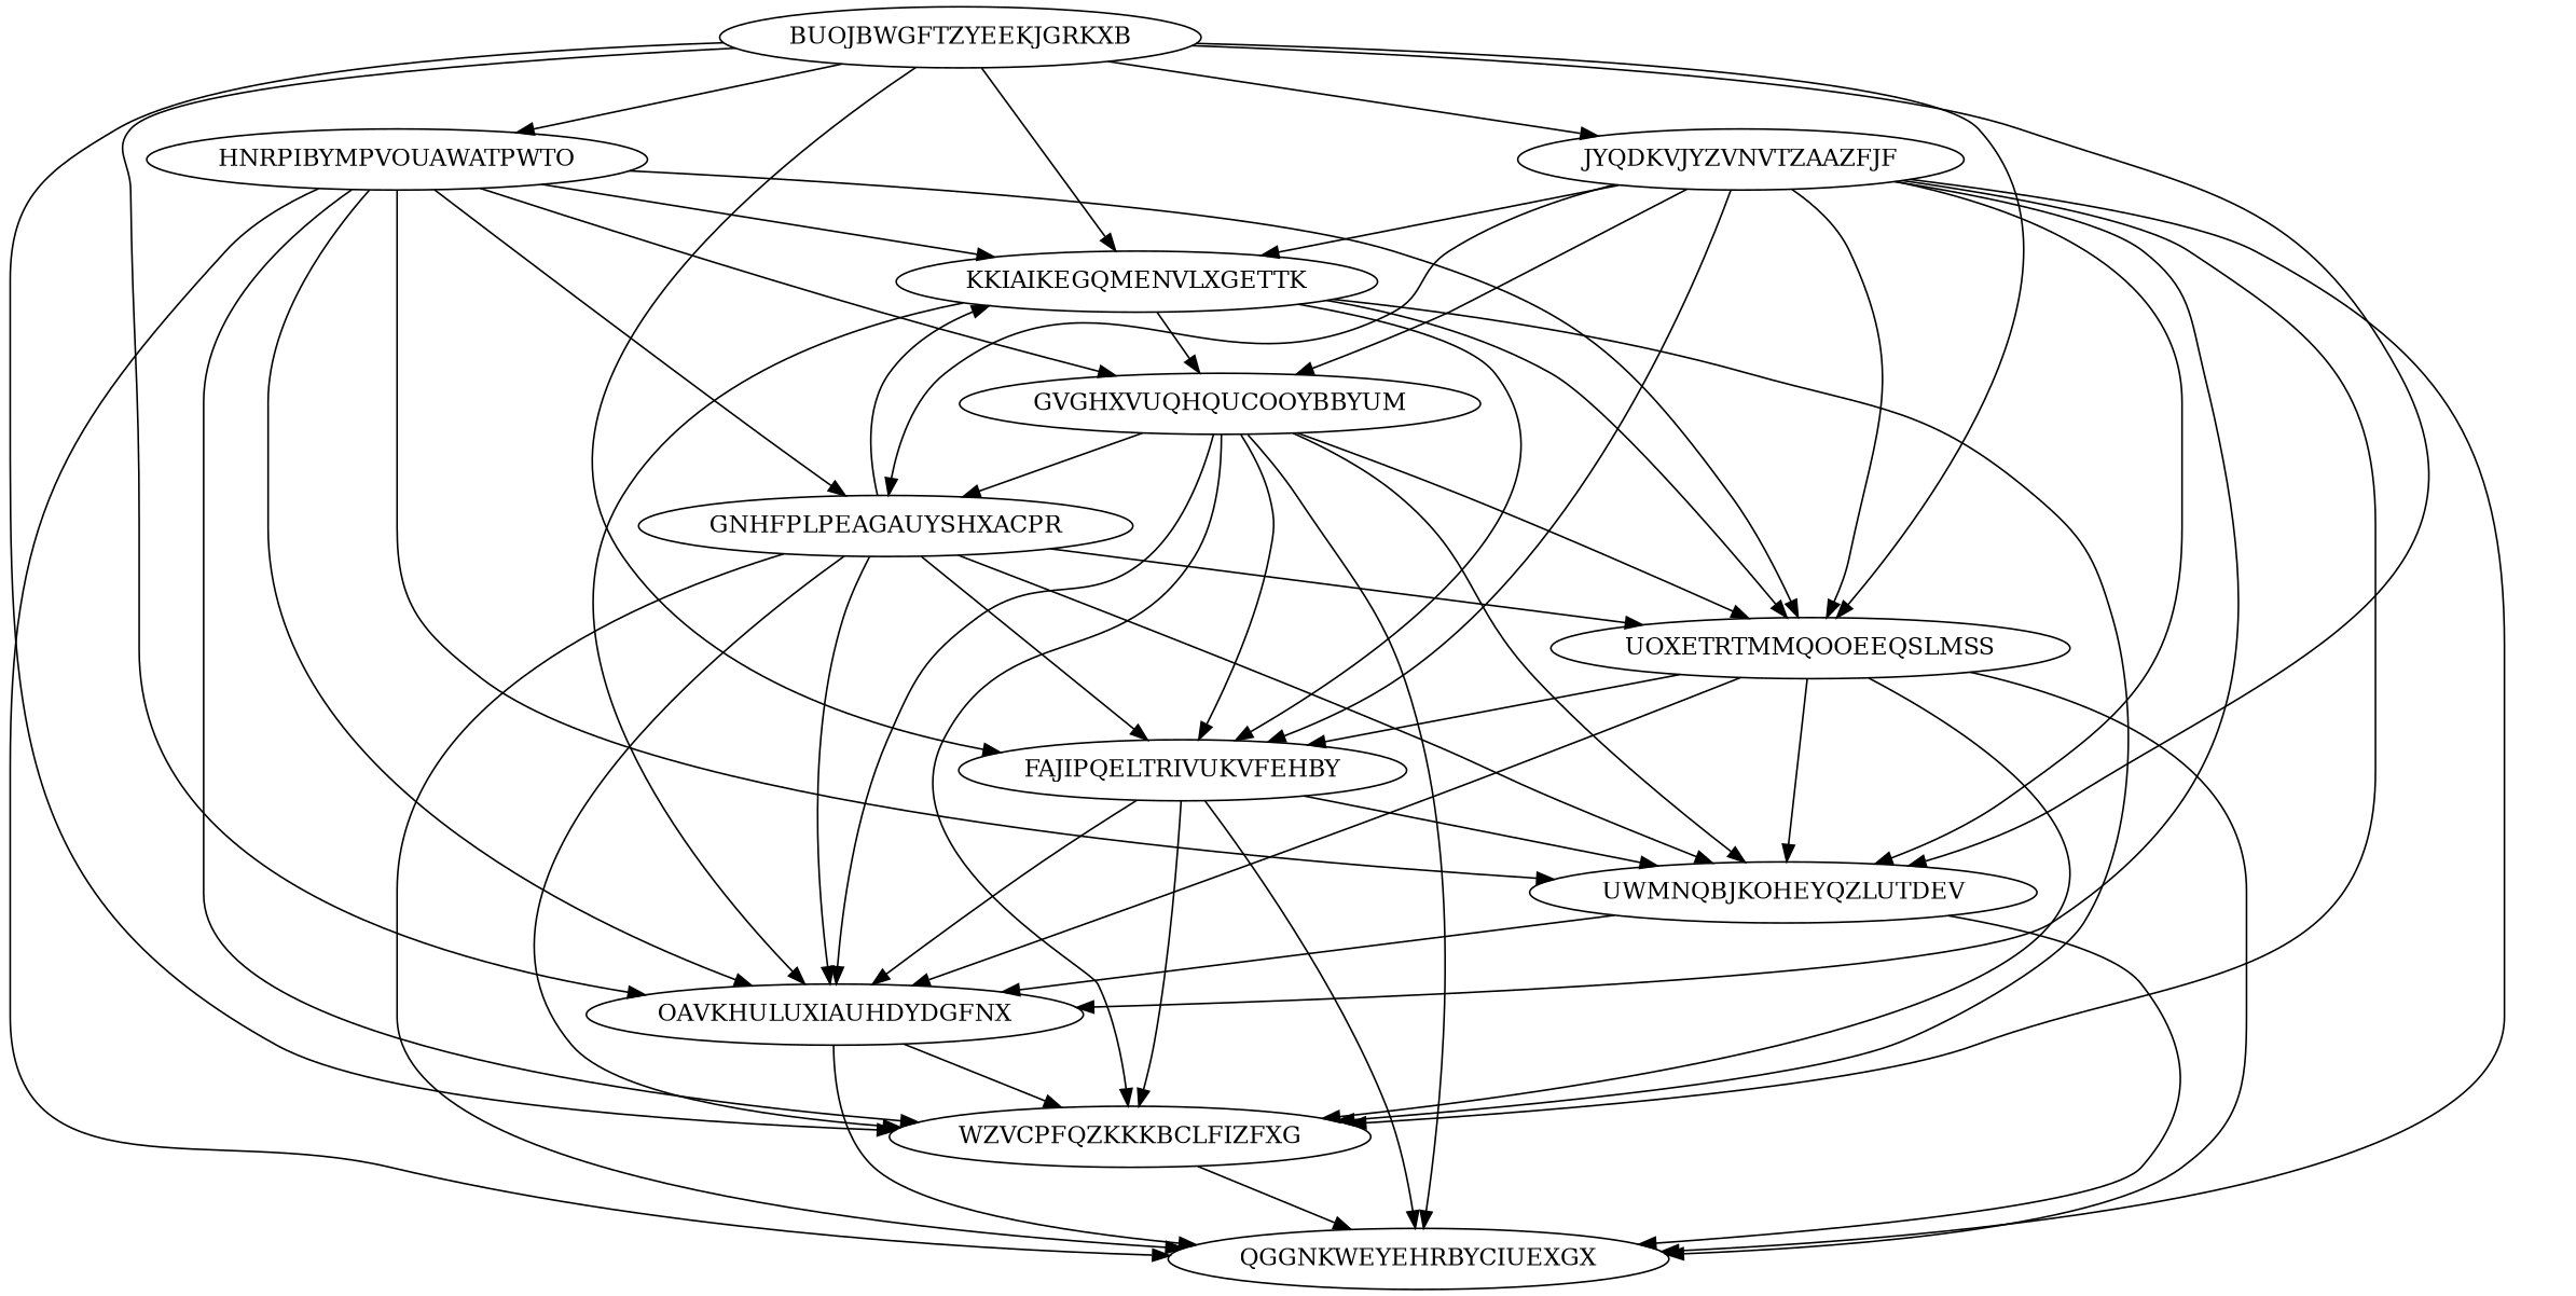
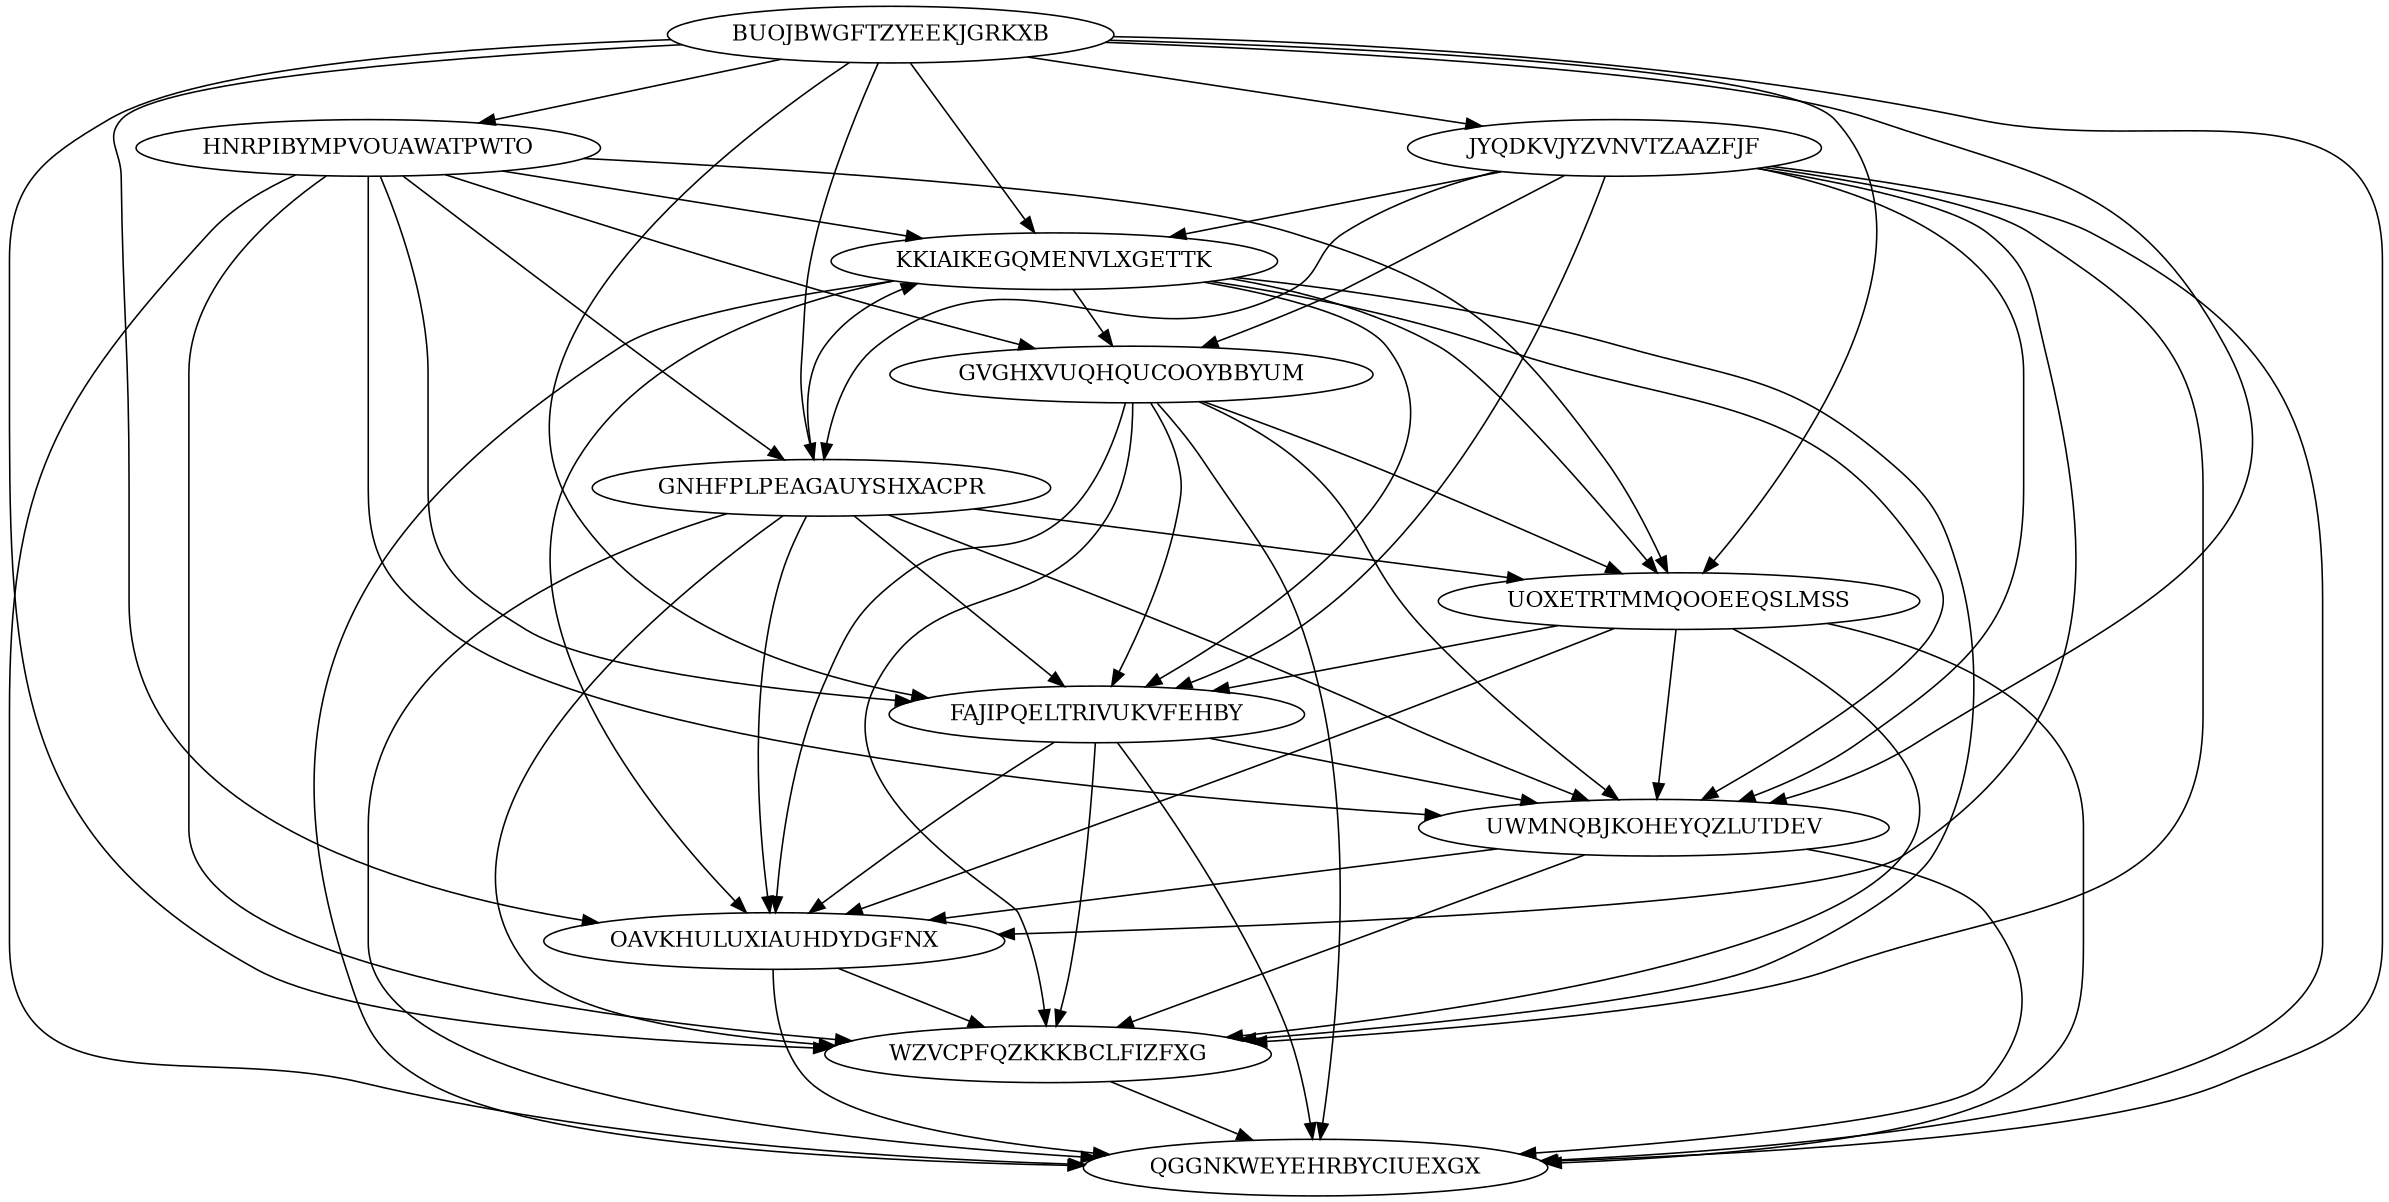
  digraph {
    node [Weight=19]
    edge [Weight=15]
    BUOJBWGFTZYEEKJGRKXB [Weight=12]
    HNRPIBYMPVOUAWATPWTO [Weight=13]
    JYQDKVJYZVNVTZAAZFJF [Weight=16]
    KKIAIKEGQMENVLXGETTK [Weight=14]
    GNHFPLPEAGAUYSHXACPR
    UOXETRTMMQOOEEQSLMSS [Weight=11]
    FAJIPQELTRIVUKVFEHBY [Weight=18]
    UWMNQBJKOHEYQZLUTDEV
    OAVKHULUXIAUHDYDGFNX [Weight=18]
    WZVCPFQZKKKBCLFIZFXG [Weight=20]
    QGGNKWEYEHRBYCIUEXGX
    GVGHXVUQHQUCOOYBBYUM [Weight=13]
    BUOJBWGFTZYEEKJGRKXB -> HNRPIBYMPVOUAWATPWTO [Weight=10]
    BUOJBWGFTZYEEKJGRKXB -> JYQDKVJYZVNVTZAAZFJF
    BUOJBWGFTZYEEKJGRKXB -> KKIAIKEGQMENVLXGETTK [Weight=20]
-   GVGHXVUQHQUCOOYBBYUM -> GNHFPLPEAGAUYSHXACPR [Weight=11]
+   BUOJBWGFTZYEEKJGRKXB -> GNHFPLPEAGAUYSHXACPR [Weight=11]
    BUOJBWGFTZYEEKJGRKXB -> UOXETRTMMQOOEEQSLMSS [Weight=17]
    BUOJBWGFTZYEEKJGRKXB -> FAJIPQELTRIVUKVFEHBY [Weight=17]
    BUOJBWGFTZYEEKJGRKXB -> UWMNQBJKOHEYQZLUTDEV [Weight=10]
    BUOJBWGFTZYEEKJGRKXB -> OAVKHULUXIAUHDYDGFNX [Weight=14]
    BUOJBWGFTZYEEKJGRKXB -> WZVCPFQZKKKBCLFIZFXG [Weight=20]
+   BUOJBWGFTZYEEKJGRKXB -> QGGNKWEYEHRBYCIUEXGX [Weight=14]
    HNRPIBYMPVOUAWATPWTO -> KKIAIKEGQMENVLXGETTK [Weight=18]
    HNRPIBYMPVOUAWATPWTO -> GNHFPLPEAGAUYSHXACPR [Weight=14]
    HNRPIBYMPVOUAWATPWTO -> UOXETRTMMQOOEEQSLMSS
-   HNRPIBYMPVOUAWATPWTO -> OAVKHULUXIAUHDYDGFNX [Weight=10]
+   HNRPIBYMPVOUAWATPWTO -> FAJIPQELTRIVUKVFEHBY [Weight=10]
    HNRPIBYMPVOUAWATPWTO -> UWMNQBJKOHEYQZLUTDEV [Weight=18]
    HNRPIBYMPVOUAWATPWTO -> WZVCPFQZKKKBCLFIZFXG [Weight=17]
    HNRPIBYMPVOUAWATPWTO -> QGGNKWEYEHRBYCIUEXGX
    HNRPIBYMPVOUAWATPWTO -> GVGHXVUQHQUCOOYBBYUM [Weight=11]
    JYQDKVJYZVNVTZAAZFJF -> KKIAIKEGQMENVLXGETTK [Weight=19]
    JYQDKVJYZVNVTZAAZFJF -> GNHFPLPEAGAUYSHXACPR [Weight=14]
-   JYQDKVJYZVNVTZAAZFJF -> UOXETRTMMQOOEEQSLMSS [Weight=12]
    JYQDKVJYZVNVTZAAZFJF -> FAJIPQELTRIVUKVFEHBY [Weight=11]
    JYQDKVJYZVNVTZAAZFJF -> UWMNQBJKOHEYQZLUTDEV [Weight=17]
    JYQDKVJYZVNVTZAAZFJF -> OAVKHULUXIAUHDYDGFNX [Weight=10]
    JYQDKVJYZVNVTZAAZFJF -> WZVCPFQZKKKBCLFIZFXG [Weight=12]
    JYQDKVJYZVNVTZAAZFJF -> QGGNKWEYEHRBYCIUEXGX [Weight=14]
    JYQDKVJYZVNVTZAAZFJF -> GVGHXVUQHQUCOOYBBYUM
    KKIAIKEGQMENVLXGETTK -> UOXETRTMMQOOEEQSLMSS [Weight=20]
    KKIAIKEGQMENVLXGETTK -> FAJIPQELTRIVUKVFEHBY [Weight=19]
+   KKIAIKEGQMENVLXGETTK -> UWMNQBJKOHEYQZLUTDEV
    KKIAIKEGQMENVLXGETTK -> OAVKHULUXIAUHDYDGFNX [Weight=11]
    KKIAIKEGQMENVLXGETTK -> WZVCPFQZKKKBCLFIZFXG [Weight=16]
+   KKIAIKEGQMENVLXGETTK -> QGGNKWEYEHRBYCIUEXGX [Weight=19]
    KKIAIKEGQMENVLXGETTK -> GVGHXVUQHQUCOOYBBYUM
    GNHFPLPEAGAUYSHXACPR -> KKIAIKEGQMENVLXGETTK [Weight=11]
    GNHFPLPEAGAUYSHXACPR -> UOXETRTMMQOOEEQSLMSS [Weight=14]
    GNHFPLPEAGAUYSHXACPR -> FAJIPQELTRIVUKVFEHBY
    GNHFPLPEAGAUYSHXACPR -> UWMNQBJKOHEYQZLUTDEV [Weight=19]
    GNHFPLPEAGAUYSHXACPR -> OAVKHULUXIAUHDYDGFNX [Weight=13]
    GNHFPLPEAGAUYSHXACPR -> WZVCPFQZKKKBCLFIZFXG [Weight=13]
    GNHFPLPEAGAUYSHXACPR -> QGGNKWEYEHRBYCIUEXGX [Weight=18]
    UOXETRTMMQOOEEQSLMSS -> FAJIPQELTRIVUKVFEHBY [Weight=20]
    UOXETRTMMQOOEEQSLMSS -> UWMNQBJKOHEYQZLUTDEV [Weight=18]
    UOXETRTMMQOOEEQSLMSS -> OAVKHULUXIAUHDYDGFNX [Weight=12]
    UOXETRTMMQOOEEQSLMSS -> WZVCPFQZKKKBCLFIZFXG [Weight=19]
    UOXETRTMMQOOEEQSLMSS -> QGGNKWEYEHRBYCIUEXGX
    FAJIPQELTRIVUKVFEHBY -> UWMNQBJKOHEYQZLUTDEV
    FAJIPQELTRIVUKVFEHBY -> OAVKHULUXIAUHDYDGFNX [Weight=20]
    FAJIPQELTRIVUKVFEHBY -> WZVCPFQZKKKBCLFIZFXG [Weight=19]
    FAJIPQELTRIVUKVFEHBY -> QGGNKWEYEHRBYCIUEXGX [Weight=19]
    UWMNQBJKOHEYQZLUTDEV -> OAVKHULUXIAUHDYDGFNX [Weight=13]
+   UWMNQBJKOHEYQZLUTDEV -> WZVCPFQZKKKBCLFIZFXG
    UWMNQBJKOHEYQZLUTDEV -> QGGNKWEYEHRBYCIUEXGX [Weight=12]
    OAVKHULUXIAUHDYDGFNX -> WZVCPFQZKKKBCLFIZFXG [Weight=20]
    OAVKHULUXIAUHDYDGFNX -> QGGNKWEYEHRBYCIUEXGX
    WZVCPFQZKKKBCLFIZFXG -> QGGNKWEYEHRBYCIUEXGX [Weight=19]
    GVGHXVUQHQUCOOYBBYUM -> UOXETRTMMQOOEEQSLMSS [Weight=10]
    GVGHXVUQHQUCOOYBBYUM -> FAJIPQELTRIVUKVFEHBY [Weight=20]
    GVGHXVUQHQUCOOYBBYUM -> UWMNQBJKOHEYQZLUTDEV [Weight=17]
    GVGHXVUQHQUCOOYBBYUM -> OAVKHULUXIAUHDYDGFNX [Weight=20]
    GVGHXVUQHQUCOOYBBYUM -> WZVCPFQZKKKBCLFIZFXG [Weight=16]
    GVGHXVUQHQUCOOYBBYUM -> QGGNKWEYEHRBYCIUEXGX [Weight=10]
  }
